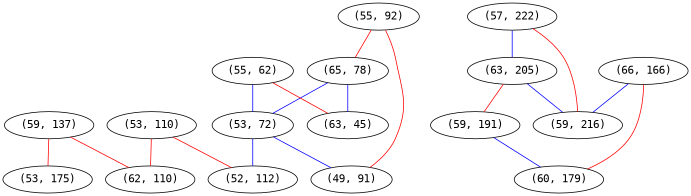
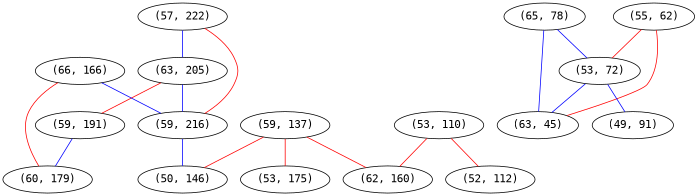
  graph {
    fontname="DejaVu Sans Mono"
    node [fontname="DejaVu Sans Mono"]
    edge [color=red fontname="DejaVu Sans Mono" weight=1]
    "(53, 110)"
-   "(62, 110)"
+   "(62, 110)" [label="(62, 160)"]
    "(52, 112)"
-   "(55, 92)"
    "(65, 78)"
    "(49, 91)"
    "(55, 62)"
    "(53, 72)"
    "(63, 45)"
    "(59, 137)"
+   "(50, 146)"
    "(53, 175)"
    "(57, 222)"
    "(63, 205)"
    "(59, 216)"
    "(59, 191)"
    "(66, 166)"
    "(60, 179)"
    "(53, 110)" -- "(62, 110)"
    "(53, 110)" -- "(52, 112)"
-   "(55, 92)" -- "(65, 78)"
-   "(55, 92)" -- "(49, 91)"
    "(65, 78)" -- "(53, 72)" [color=blue weight=3]
    "(65, 78)" -- "(63, 45)" [color=blue weight=3]
-   "(55, 62)" -- "(53, 72)" [color=blue]
+   "(55, 62)" -- "(53, 72)"
    "(55, 62)" -- "(63, 45)"
-   "(53, 72)" -- "(52, 112)" [color=blue weight=3]
+   "(53, 72)" -- "(63, 45)" [color=blue weight=3]
    "(53, 72)" -- "(49, 91)" [color=blue weight=3]
    "(59, 137)" -- "(62, 110)"
+   "(59, 137)" -- "(50, 146)"
    "(59, 137)" -- "(53, 175)"
    "(57, 222)" -- "(63, 205)" [color=blue weight=3]
    "(57, 222)" -- "(59, 216)"
    "(63, 205)" -- "(59, 216)" [color=blue weight=3]
    "(63, 205)" -- "(59, 191)"
+   "(59, 216)" -- "(50, 146)" [color=blue weight=3]
    "(59, 191)" -- "(60, 179)" [color=blue]
    "(66, 166)" -- "(59, 216)" [color=blue weight=3]
    "(66, 166)" -- "(60, 179)"
  }
